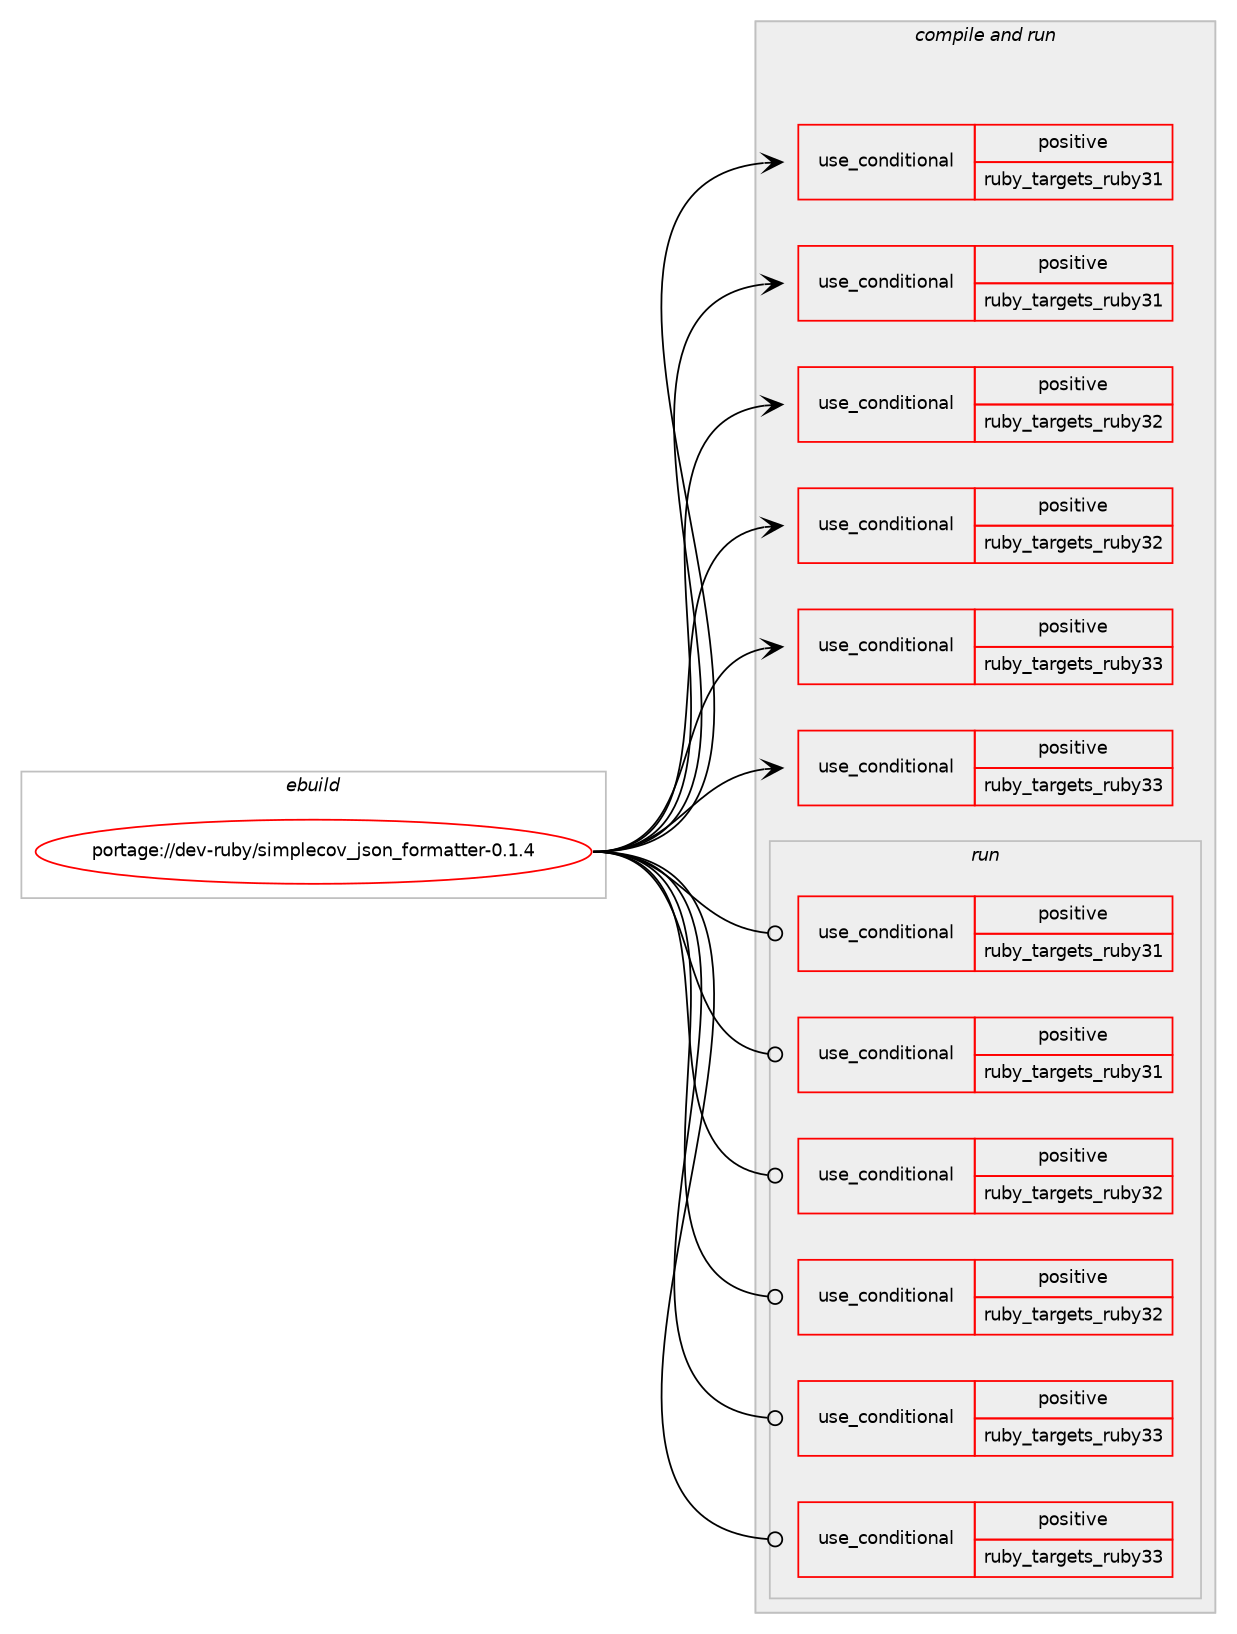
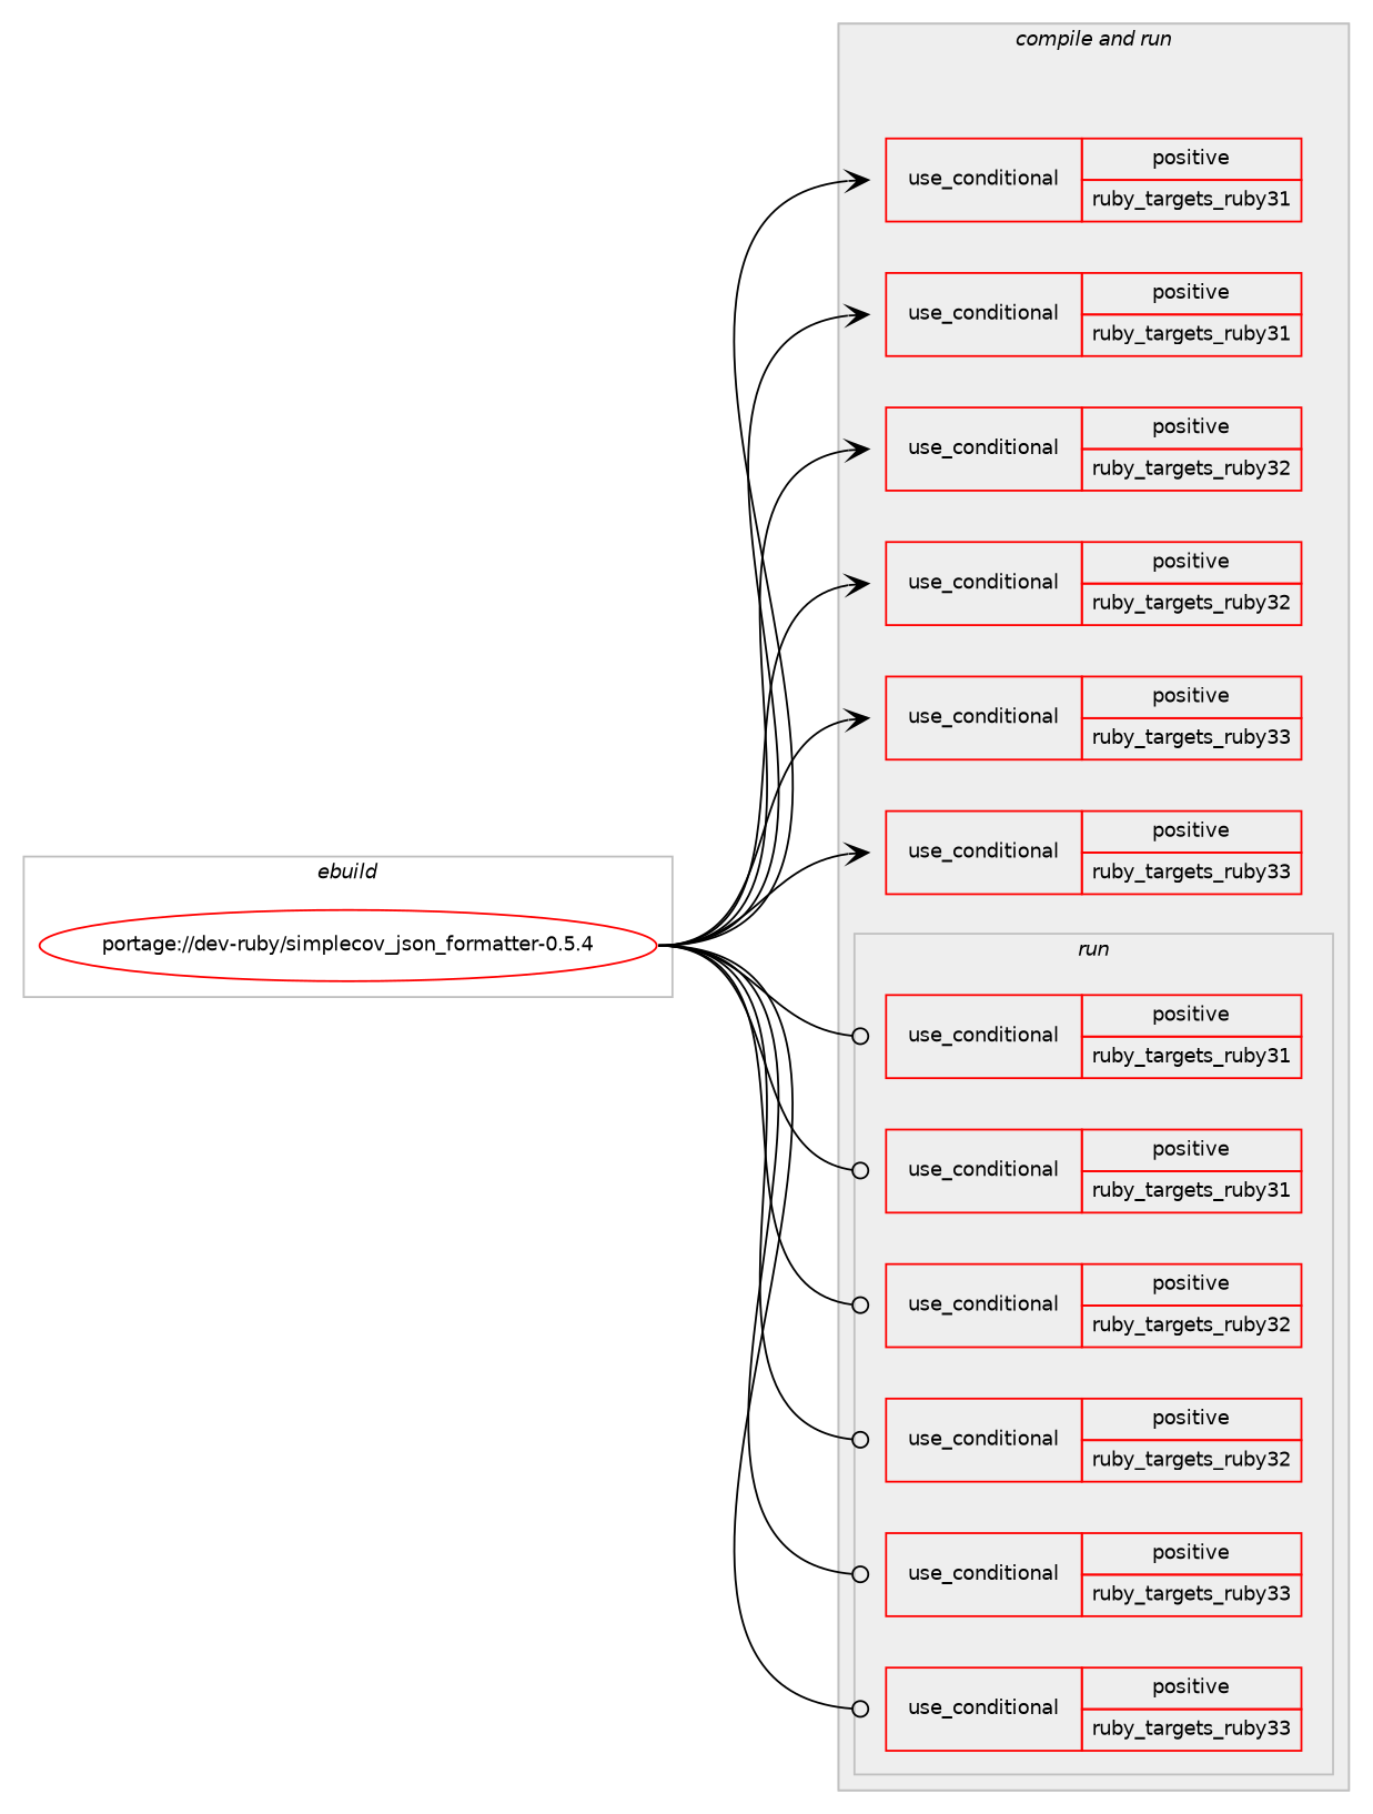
  digraph {
    compound=true
    concentrate=true
    fontname=Helvetica
    fontsize=10
    newrank=true
    rankdir=LR
    ranksep=1.5
    node [color=red fontname=Helvetica fontsize=10 shape=none]
    edge [arrowhead=vee headport=w style=solid tailport=e weight=20]
-   n1 [label="portage://dev-ruby/simplecov_json_formatter-0.1.4" width=4 shape=""]
+   n1 [label="portage://dev-ruby/simplecov_json_formatter-0.5.4" width=4 shape=""]
    n2 [label=<<TABLE BORDER="0" CELLBORDER="1" CELLSPACING="0" CELLPADDING="4"><TR><TD ROWSPAN="3" CELLPADDING="10">use_conditional</TD></TR><TR><TD>positive</TD></TR><TR><TD>ruby_targets_ruby31</TD></TR></TABLE>>]
    n3 [label=<<TABLE BORDER="0" CELLBORDER="1" CELLSPACING="0" CELLPADDING="4"><TR><TD ROWSPAN="3" CELLPADDING="10">use_conditional</TD></TR><TR><TD>positive</TD></TR><TR><TD>ruby_targets_ruby31</TD></TR></TABLE>>]
    n4 [label=<<TABLE BORDER="0" CELLBORDER="1" CELLSPACING="0" CELLPADDING="4"><TR><TD ROWSPAN="3" CELLPADDING="10">use_conditional</TD></TR><TR><TD>positive</TD></TR><TR><TD>ruby_targets_ruby32</TD></TR></TABLE>>]
    n5 [label=<<TABLE BORDER="0" CELLBORDER="1" CELLSPACING="0" CELLPADDING="4"><TR><TD ROWSPAN="3" CELLPADDING="10">use_conditional</TD></TR><TR><TD>positive</TD></TR><TR><TD>ruby_targets_ruby32</TD></TR></TABLE>>]
    n6 [label=<<TABLE BORDER="0" CELLBORDER="1" CELLSPACING="0" CELLPADDING="4"><TR><TD ROWSPAN="3" CELLPADDING="10">use_conditional</TD></TR><TR><TD>positive</TD></TR><TR><TD>ruby_targets_ruby33</TD></TR></TABLE>>]
    n7 [label=<<TABLE BORDER="0" CELLBORDER="1" CELLSPACING="0" CELLPADDING="4"><TR><TD ROWSPAN="3" CELLPADDING="10">use_conditional</TD></TR><TR><TD>positive</TD></TR><TR><TD>ruby_targets_ruby33</TD></TR></TABLE>>]
    n8 [label=<<TABLE BORDER="0" CELLBORDER="1" CELLSPACING="0" CELLPADDING="4"><TR><TD ROWSPAN="3" CELLPADDING="10">use_conditional</TD></TR><TR><TD>positive</TD></TR><TR><TD>ruby_targets_ruby31</TD></TR></TABLE>>]
    n9 [label=<<TABLE BORDER="0" CELLBORDER="1" CELLSPACING="0" CELLPADDING="4"><TR><TD ROWSPAN="3" CELLPADDING="10">use_conditional</TD></TR><TR><TD>positive</TD></TR><TR><TD>ruby_targets_ruby31</TD></TR></TABLE>>]
    n10 [label=<<TABLE BORDER="0" CELLBORDER="1" CELLSPACING="0" CELLPADDING="4"><TR><TD ROWSPAN="3" CELLPADDING="10">use_conditional</TD></TR><TR><TD>positive</TD></TR><TR><TD>ruby_targets_ruby32</TD></TR></TABLE>>]
    n11 [label=<<TABLE BORDER="0" CELLBORDER="1" CELLSPACING="0" CELLPADDING="4"><TR><TD ROWSPAN="3" CELLPADDING="10">use_conditional</TD></TR><TR><TD>positive</TD></TR><TR><TD>ruby_targets_ruby32</TD></TR></TABLE>>]
    n12 [label=<<TABLE BORDER="0" CELLBORDER="1" CELLSPACING="0" CELLPADDING="4"><TR><TD ROWSPAN="3" CELLPADDING="10">use_conditional</TD></TR><TR><TD>positive</TD></TR><TR><TD>ruby_targets_ruby33</TD></TR></TABLE>>]
    n13 [label=<<TABLE BORDER="0" CELLBORDER="1" CELLSPACING="0" CELLPADDING="4"><TR><TD ROWSPAN="3" CELLPADDING="10">use_conditional</TD></TR><TR><TD>positive</TD></TR><TR><TD>ruby_targets_ruby33</TD></TR></TABLE>>]
    subgraph cluster_1 {
      color=gray
      label=<<i>ebuild</i>>
      rank=same
      n1
    }
    subgraph cluster_2 {
      color=gray
      label=<<i>dependencies</i>>
      subgraph cluster_3 {
        color=gray
        fillcolor="#eeeeee"
        label=<<i>compile</i>>
        style=filled
        subgraph sub_4 {
          color=gray
          fillcolor="#eeeeee"
          label=<<i>compile</i>>
          style=filled
          n2
        }
        subgraph sub_5 {
          color=gray
          fillcolor="#eeeeee"
          label=<<i>compile</i>>
          style=filled
          n3
        }
        subgraph sub_6 {
          color=gray
          fillcolor="#eeeeee"
          label=<<i>compile</i>>
          style=filled
          n4
        }
        subgraph sub_7 {
          color=gray
          fillcolor="#eeeeee"
          label=<<i>compile</i>>
          style=filled
          n5
        }
        subgraph sub_8 {
          color=gray
          fillcolor="#eeeeee"
          label=<<i>compile</i>>
          style=filled
          n6
        }
        subgraph sub_9 {
          color=gray
          fillcolor="#eeeeee"
          label=<<i>compile</i>>
          style=filled
          n7
        }
      }
      subgraph cluster_10 {
        color=gray
        fillcolor="#eeeeee"
        label=<<i>compile and run</i>>
        style=filled
      }
      subgraph cluster_11 {
        color=gray
        fillcolor="#eeeeee"
        label=<<i>run</i>>
        style=filled
        subgraph sub_12 {
          color=gray
          fillcolor="#eeeeee"
          label=<<i>run</i>>
          style=filled
          n8
        }
        subgraph sub_13 {
          color=gray
          fillcolor="#eeeeee"
          label=<<i>run</i>>
          style=filled
          n9
        }
        subgraph sub_14 {
          color=gray
          fillcolor="#eeeeee"
          label=<<i>run</i>>
          style=filled
          n10
        }
        subgraph sub_15 {
          color=gray
          fillcolor="#eeeeee"
          label=<<i>run</i>>
          style=filled
          n11
        }
        subgraph sub_16 {
          color=gray
          fillcolor="#eeeeee"
          label=<<i>run</i>>
          style=filled
          n12
        }
        subgraph sub_17 {
          color=gray
          fillcolor="#eeeeee"
          label=<<i>run</i>>
          style=filled
          n13
        }
      }
    }
    subgraph cluster_18 {
      color=gray
      label=<<i>candidates</i>>
      rank=same
    }
    n1 -> n2
    n1 -> n3
    n1 -> n4
    n1 -> n5
    n1 -> n6
    n1 -> n7
    n1 -> n8 [arrowhead=odot]
    n1 -> n9 [arrowhead=odot]
    n1 -> n10 [arrowhead=odot]
    n1 -> n11 [arrowhead=odot]
    n1 -> n12 [arrowhead=odot]
    n1 -> n13 [arrowhead=odot]
  }
